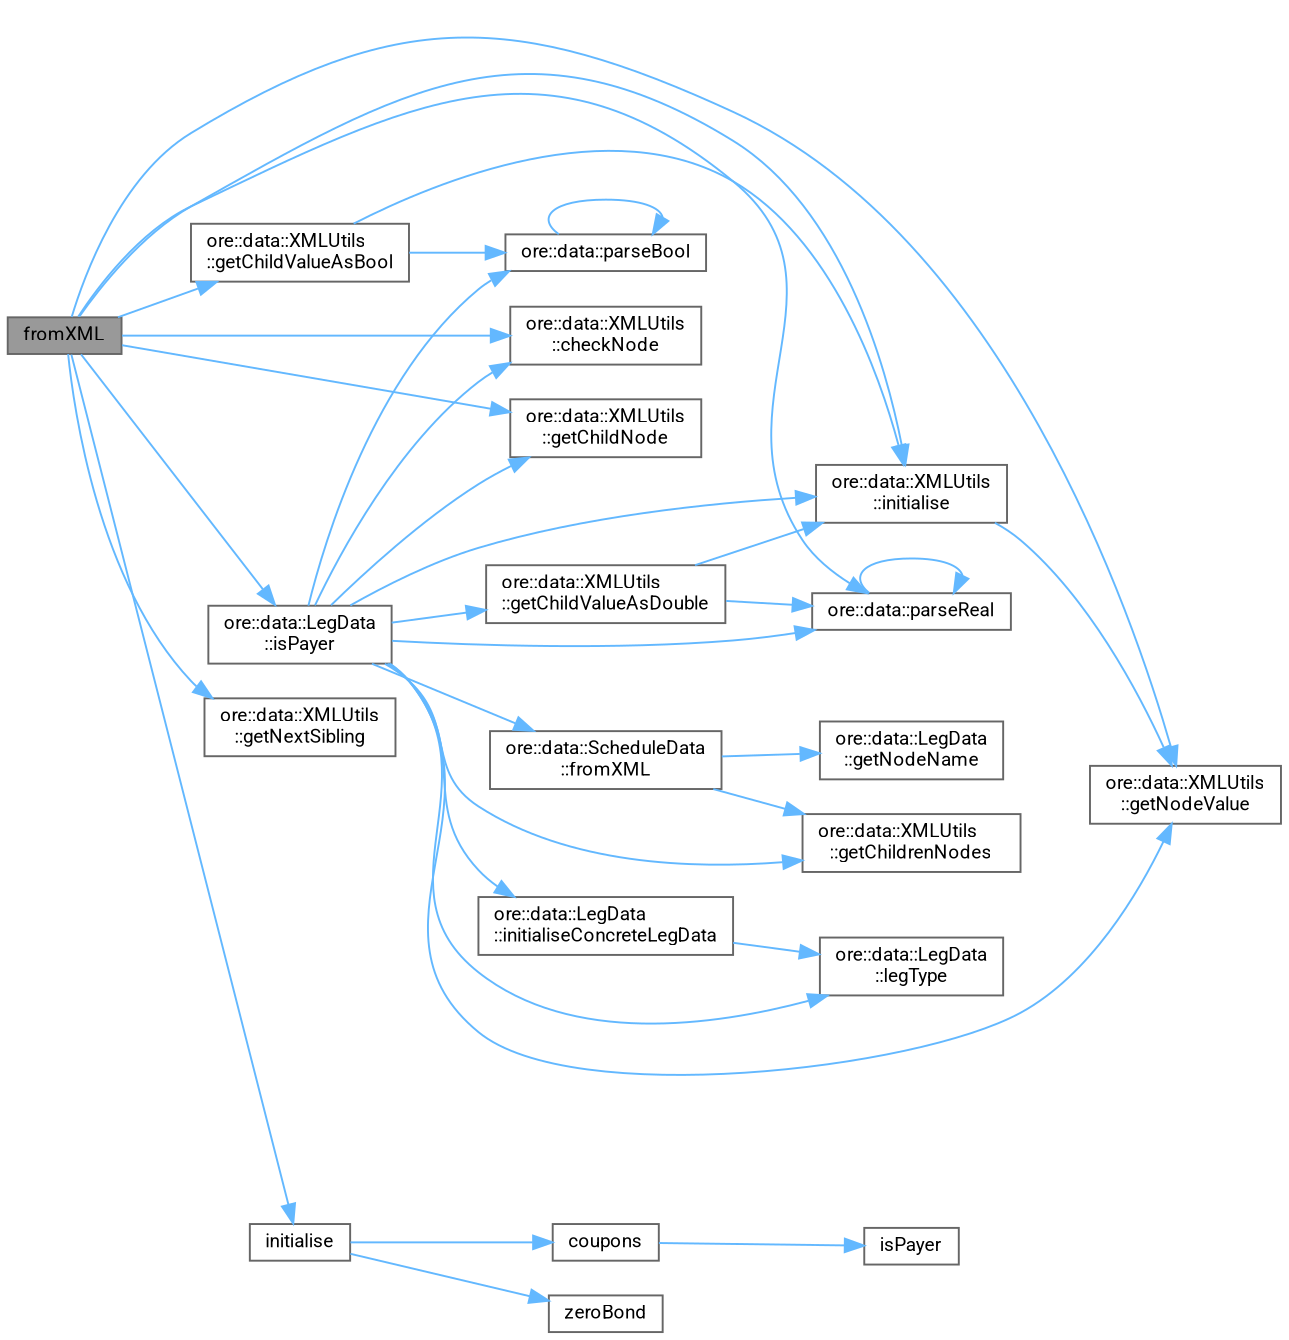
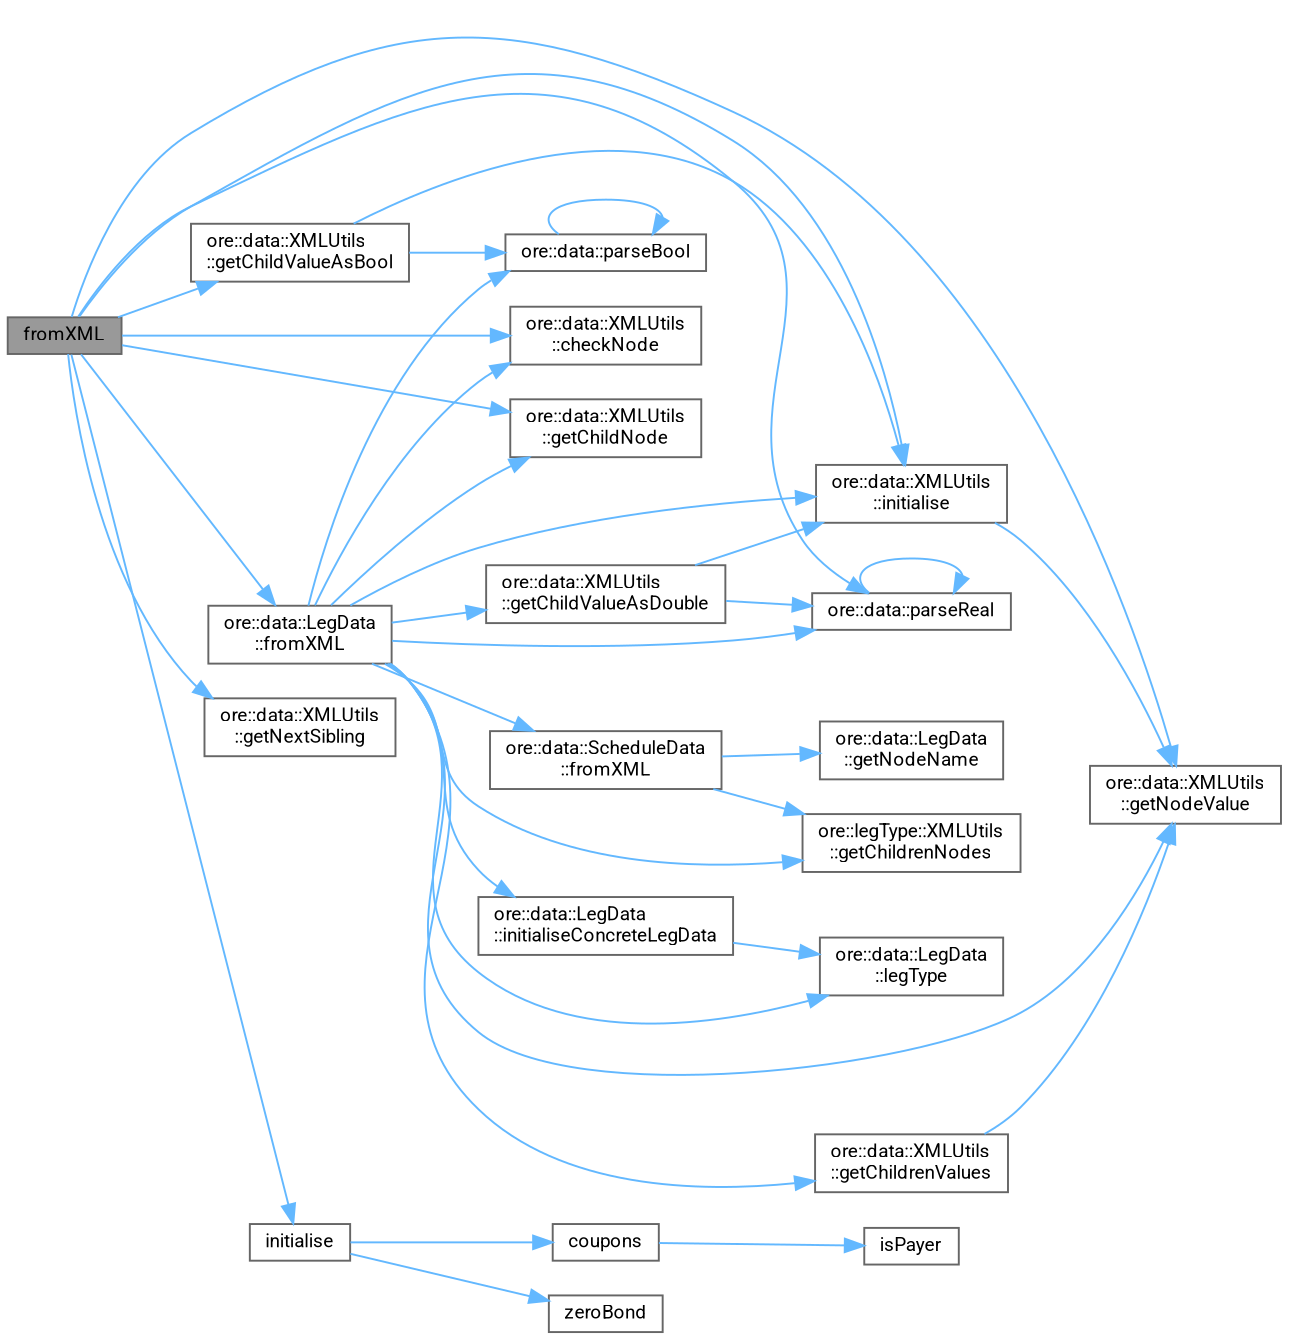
  digraph {
    fontname=Roboto
    rankdir=LR
    node [color=grey40 fillcolor=white fontname=Roboto fontsize=10 shape=box style=filled]
    edge [color=steelblue1 fontname=Roboto fontsize=10 labelfontname=Helvetica labelfontsize=10 style=solid]
    n1 [color=gray40 fillcolor=grey60 fontcolor=black height=0.2 label=fromXML width=0.4]
    n2 [height=0.2 label="ore::data::XMLUtils\l::checkNode" width=0.4]
-   n3 [height=0.2 label="ore::data::LegData\l::isPayer" width=0.4]
+   n3 [height=0.2 label="ore::data::LegData\l::fromXML" width=0.4]
    n4 [height=0.2 label="ore::data::XMLUtils\l::getChildNode" width=0.4]
    n5 [height=0.2 label="ore::data::XMLUtils\l::getNodeValue" width=0.4]
    n6 [height=0.2 label="ore::data::XMLUtils\l::initialise" width=0.4]
    n7 [height=0.2 label="ore::data::XMLUtils\l::getChildValueAsBool" width=0.4]
    n8 [height=0.2 label="ore::data::parseReal" width=0.4]
    n9 [height=0.2 label="ore::data::XMLUtils\l::getNextSibling" width=0.4]
    n10 [height=0.2 label=initialise width=0.4]
    n11 [height=0.2 label="ore::data::ScheduleData\l::fromXML" width=0.4]
-   n12 [height=0.2 label="ore::data::XMLUtils\l::getChildrenNodes" width=0.4]
+   n12 [height=0.2 label="ore::legType::XMLUtils\l::getChildrenNodes" width=0.4]
+   n13 [height=0.2 label="ore::data::XMLUtils\l::getChildrenValues" width=0.4]
    n14 [height=0.2 label="ore::data::parseBool" width=0.4]
    n15 [height=0.2 label="ore::data::XMLUtils\l::getChildValueAsDouble" width=0.4]
    n16 [height=0.2 label="ore::data::LegData\l::initialiseConcreteLegData" width=0.4]
    n17 [height=0.2 label="ore::data::LegData\l::legType" width=0.4]
    n18 [height=0.2 label=coupons width=0.4]
    n19 [height=0.2 label=zeroBond width=0.4]
    n20 [height=0.2 label="ore::data::LegData\l::getNodeName" width=0.4]
    n21 [height=0.2 label=isPayer width=0.4]
    n1 -> n2
    n1 -> n3
    n1 -> n4
    n1 -> n5
    n1 -> n6
    n1 -> n7
    n1 -> n8
    n1 -> n9
    n1 -> n10
    n3 -> n2
    n3 -> n4
    n3 -> n5
    n3 -> n6
    n3 -> n8
    n3 -> n11
    n3 -> n12
+   n3 -> n13
    n3 -> n14
    n3 -> n15
    n3 -> n16
    n3 -> n17
    n6 -> n5
    n7 -> n6
    n7 -> n14
    n8 -> n8
    n10 -> n18
    n10 -> n19
    n11 -> n12
    n11 -> n20
+   n13 -> n5
    n14 -> n14
    n15 -> n6
    n15 -> n8
    n16 -> n17
    n18 -> n21
  }
